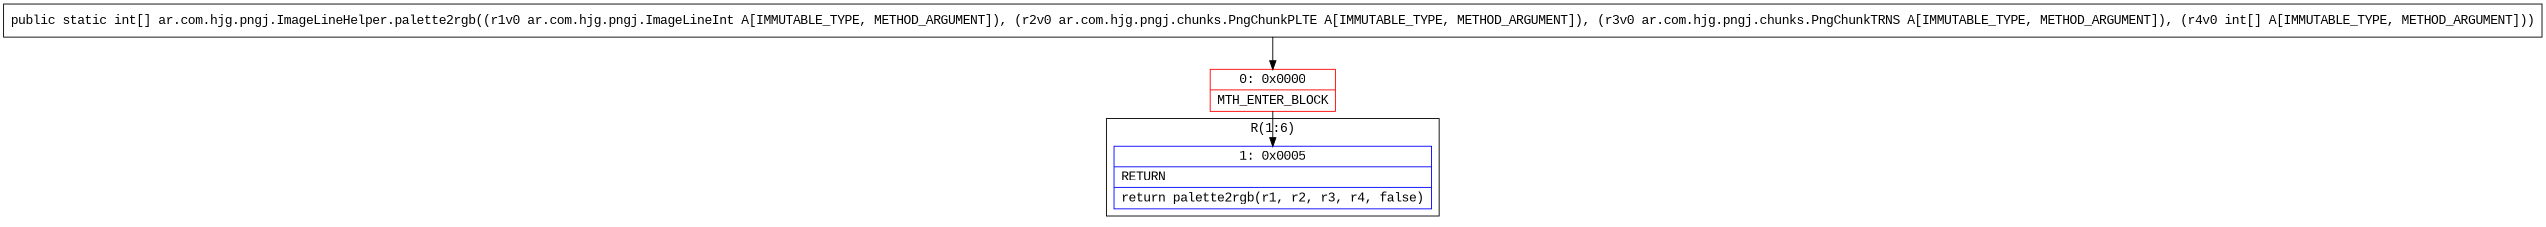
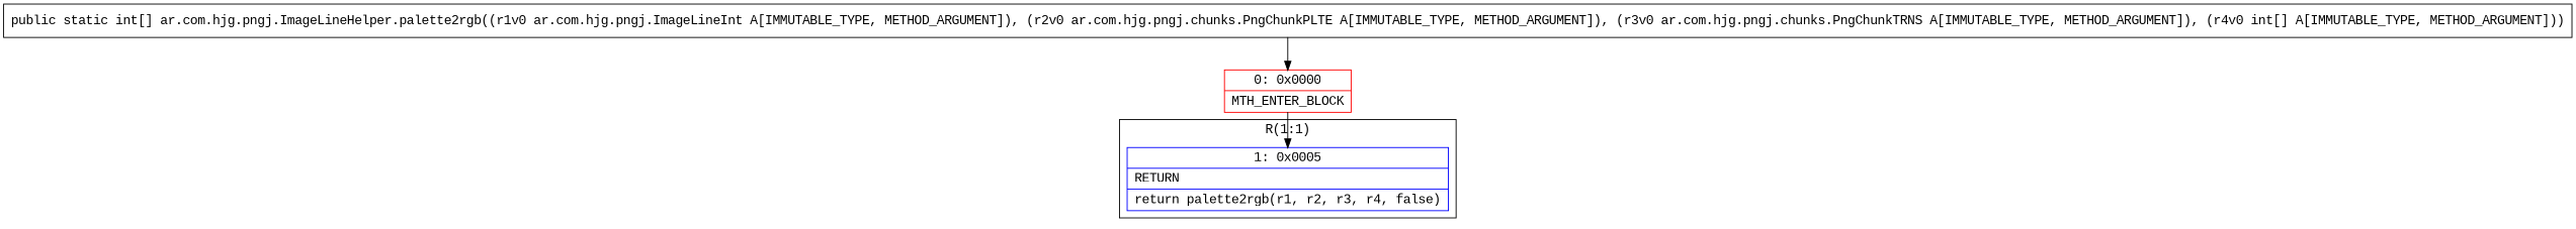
  digraph {
    fontname="Liberation Mono"
    node [shape=record fontname="Liberation Mono"]
    edge [fontname="Liberation Mono"]
    n1 [color=blue label="{1\:\ 0x0005|RETURN\l|return palette2rgb(r1, r2, r3, r4, false)\l}"]
    n2 [color=red label="{0\:\ 0x0000|MTH_ENTER_BLOCK\l}"]
    n3 [label="{public static int[] ar.com.hjg.pngj.ImageLineHelper.palette2rgb((r1v0 ar.com.hjg.pngj.ImageLineInt A[IMMUTABLE_TYPE, METHOD_ARGUMENT]), (r2v0 ar.com.hjg.pngj.chunks.PngChunkPLTE A[IMMUTABLE_TYPE, METHOD_ARGUMENT]), (r3v0 ar.com.hjg.pngj.chunks.PngChunkTRNS A[IMMUTABLE_TYPE, METHOD_ARGUMENT]), (r4v0 int[] A[IMMUTABLE_TYPE, METHOD_ARGUMENT])) }"]
    subgraph cluster_1 {
-     label="R(1:6)"
+     label="R(1:1)"
      n1
    }
    n2 -> n1
    n3 -> n2
  }
